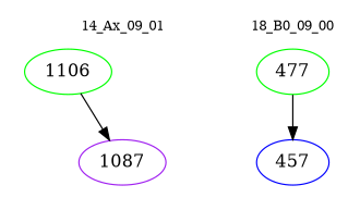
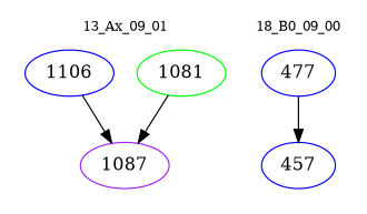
  digraph {
    node [color=green]
    edge [color=black]
+   n1 [label=1081]
    n2 [color=purple label=1087]
-   n3 [label=1106]
-   n4 [label=477]
+   n3 [color=blue label=1106]
+   n4 [color=blue label=477]
    n5 [color=blue label=457]
    subgraph cluster_1 {
      color=white
      fontsize=10
-     label="14_Ax_09_01"
+     label="13_Ax_09_01"
+     n1
      n2
      n3
    }
    subgraph cluster_2 {
      color=white
      fontsize=10
      label="18_B0_09_00"
      n4
      n5
    }
+   n1 -> n2
    n3 -> n2
    n4 -> n5
  }
